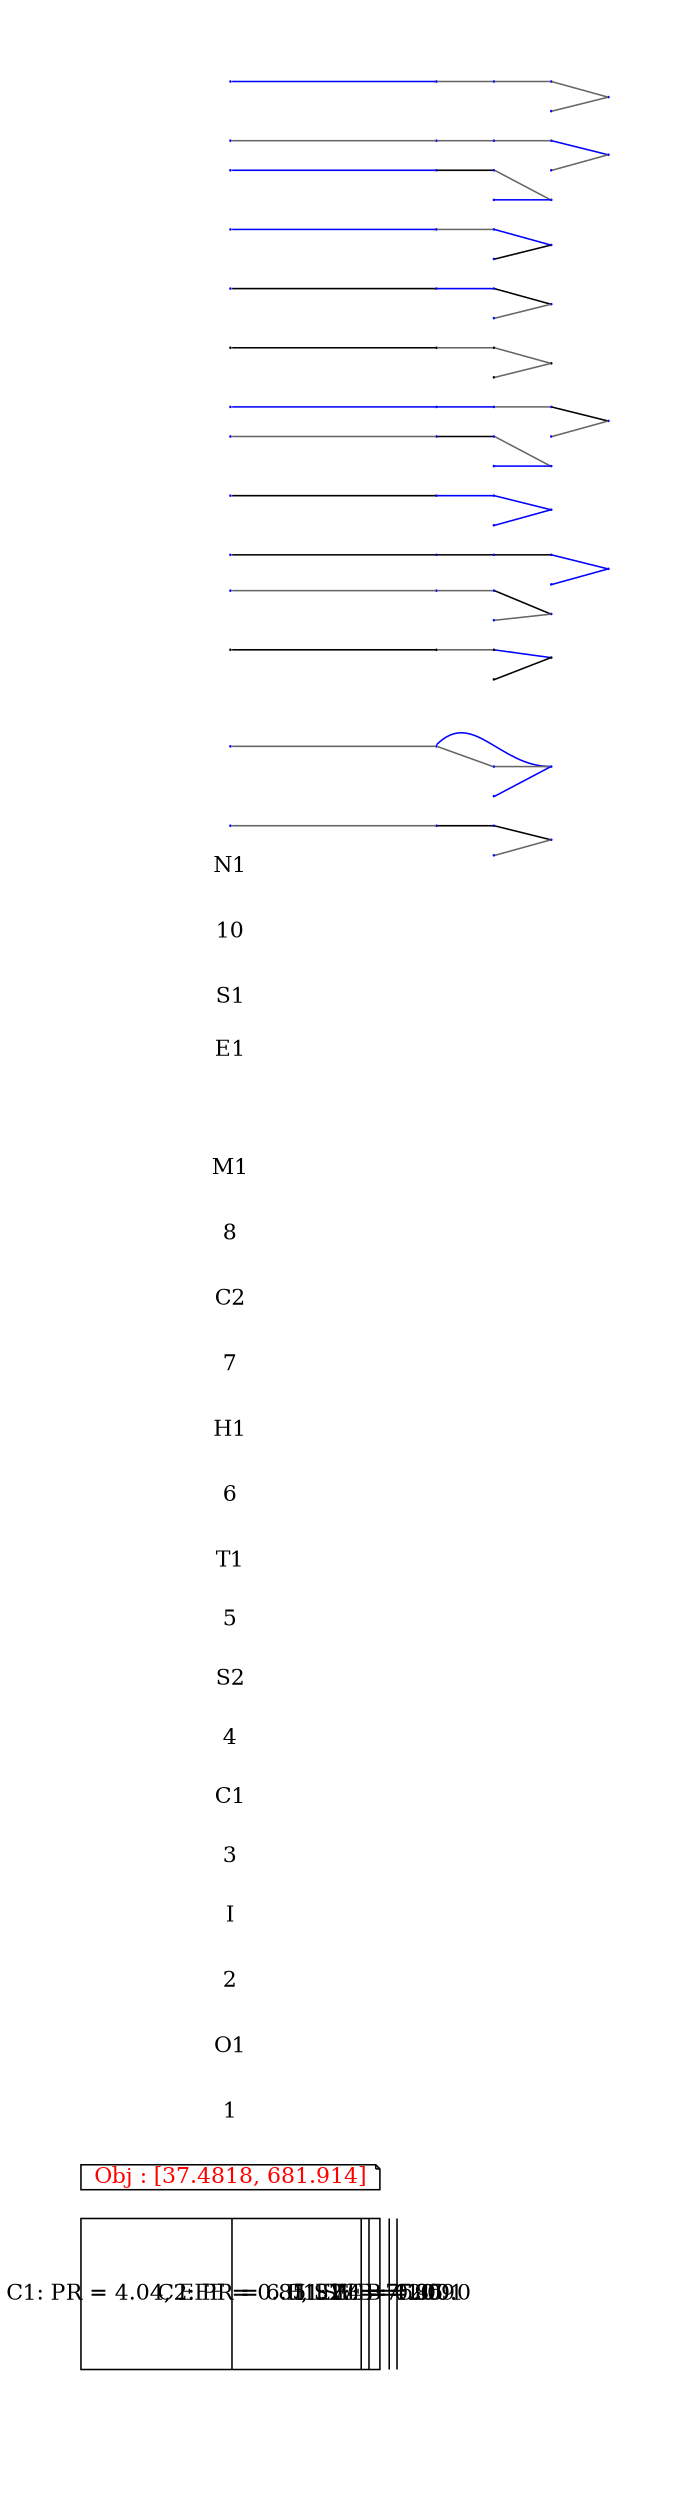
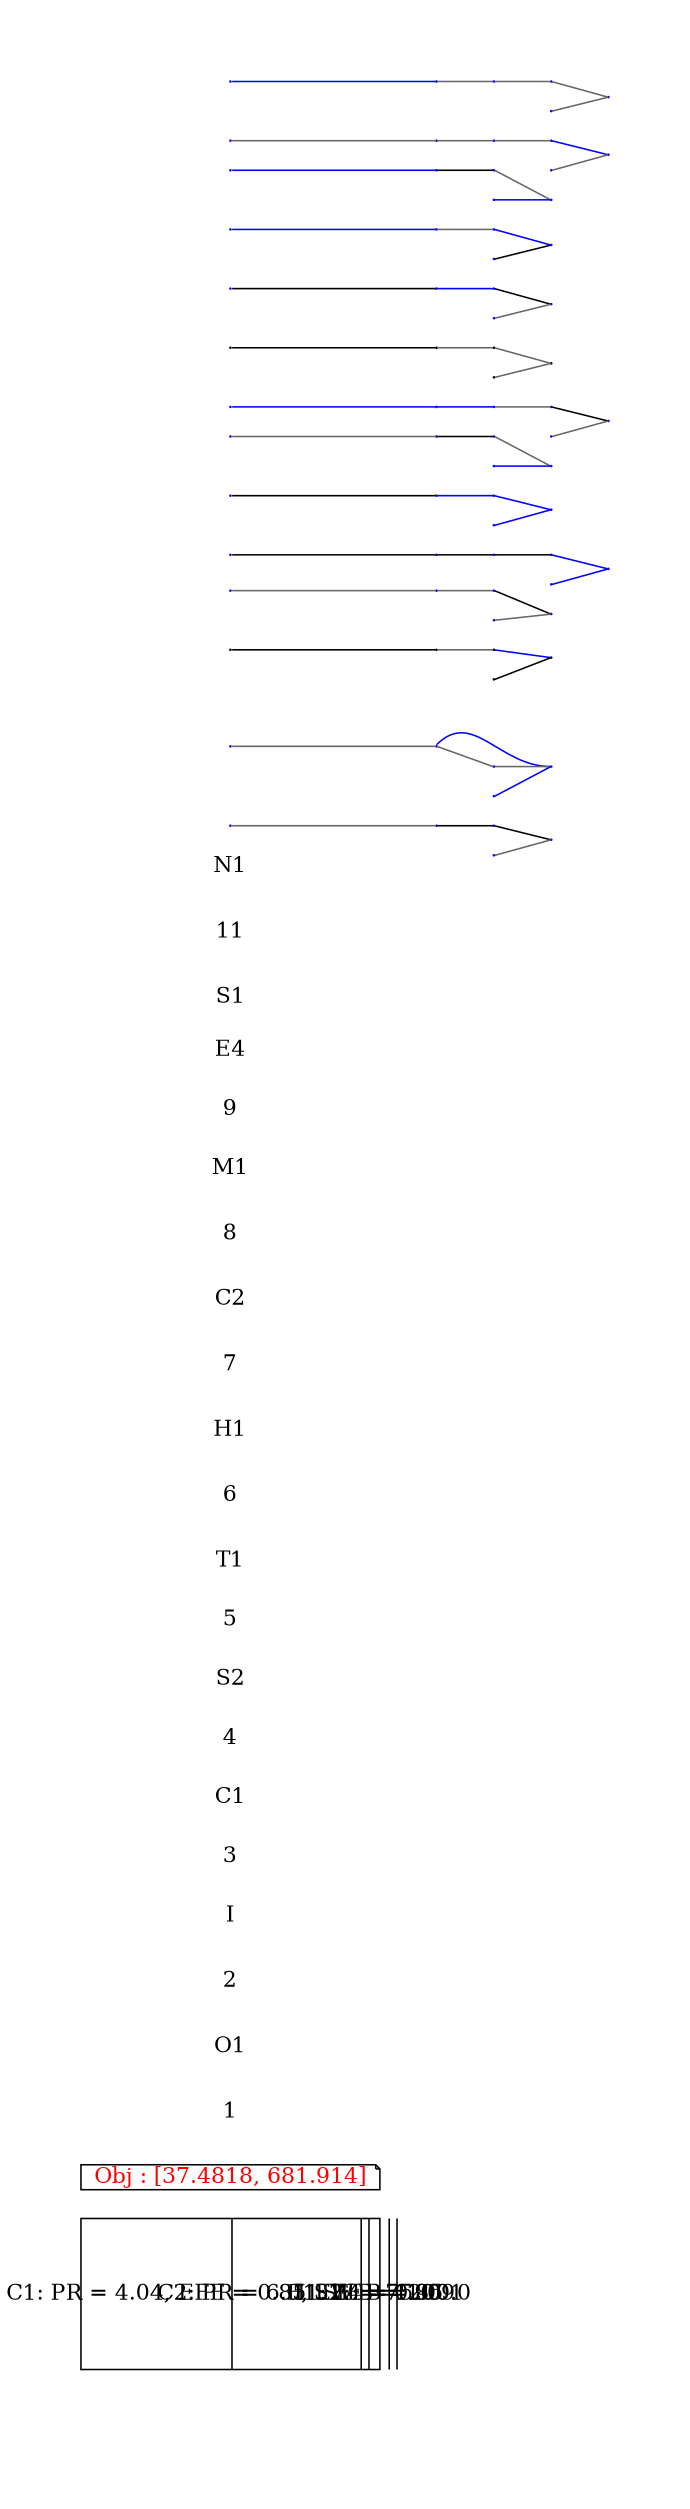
  graph {
    rankdir=LR
    node [color=blue fixedsize=true shape=point]
    edge [color=gray40]
    sizeNode1 [color=white height=0.01 width=0.01]
    sizeNode2 [color=white height=0.01 width=0.01]
    n3 [color=black height=1.3333333333333333 label="{C1:  PR = 4.04, EFF = 0.85|C2:  PR = 6.0, EFF = 0.85|I1:  W = 75.0|H1:  T4 = 1200.0|S1:  B = 9.01|S2:  B = 1.09}" shape=record width=2.6666666666666665]
    n4 [color=black fontcolor=red height=0.2222222222222222 label="Obj : [37.4818, 681.914]" shape=note width=2.6666666666666665]
    1 [color=white height=0 shape=cylinder width=0 fixedsize=""]
    n6 [color=white height=0.2222222222222222 label=O1 shape=cylinder style=filled width=0.2222222222222222]
    2 [color=white height=0 shape=cylinder width=0 fixedsize=""]
    n8 [color=white height=0.2222222222222222 label=I shape=cylinder style=filled width=0.2222222222222222]
    3 [color=white height=0 shape=note width=0 fixedsize=""]
    n10 [color=white height=0.2222222222222222 label=C1 shape=cylinder style=filled width=0.2222222222222222]
    4 [color=white height=0 shape=note width=0 fixedsize=""]
    n12 [color=white height=0.2222222222222222 label=S2 shape=note style=filled width=0.2222222222222222]
    5 [color=white height=0 shape=note width=0 fixedsize=""]
    n14 [color=white height=0.2222222222222222 label=T1 shape=cylinder style=filled width=0.2222222222222222]
    6 [color=white height=0 shape=cylinder width=0 fixedsize=""]
    n16 [color=white height=0.2222222222222222 label=H1 shape=cylinder style=filled width=0.2222222222222222]
    7 [color=white height=0 shape=cylinder width=0 fixedsize=""]
    n18 [color=white height=0.2222222222222222 label=C2 shape=note style=filled width=0.2222222222222222]
    8 [color=white height=0 shape=cylinder width=0 fixedsize=""]
    n20 [color=white height=0.2222222222222222 label=M1 shape=note style=filled width=0.2222222222222222]
-   n22 [color=white height=0.2222222222222222 label=E1 shape=cylinder style=filled width=0.2222222222222222]
+   9 [color=white height=0 shape=note width=0 fixedsize=""]
+   n22 [color=white height=0.2222222222222222 label=E4 shape=cylinder style=filled width=0.2222222222222222]
    n23 [color=white height=0.2222222222222222 label=S1 shape=note style=filled width=0.2222222222222222]
-   11 [color=white height=0 shape=cylinder width=0 label=10 fixedsize=""]
+   11 [color=white height=0 shape=cylinder width=0 fixedsize=""]
    n25 [color=white height=0.2222222222222222 label=N1 shape=cylinder style=filled width=0.2222222222222222]
    "1_e" [height=0.01 width=0.01]
    "1s_e" [height=0.01 width=0.01]
    blankNode121 [height=0.01 width=0.01]
    C1t_nw [height=0.01 width=0.01]
    C1_nw [height=0.01 width=0.01]
    C1_ne [height=0.01 width=0.01]
    C1s_ne [height=0.01 width=0.01]
    S2t_w [height=0.01 width=0.01]
    blankNode122 [height=0.01 width=0.01]
    S2_w [height=0.01 width=0.01]
    C1_e [color=black height=0.01 width=0.01]
    C1s_e [color=black height=0.01 width=0.01]
    blankNode123 [color=black height=0.01 width=0.01]
    T1t_w [color=black height=0.01 width=0.01]
    T1_w [color=black height=0.01 width=0.01]
    S2_ne [height=0.01 width=0.01]
    S2s_ne [height=0.01 width=0.01]
    blankNode124 [height=0.01 width=0.01]
    H1t_w [height=0.01 width=0.01]
    H1_w [height=0.01 width=0.01]
    S2_se [height=0.01 width=0.01]
    S2s_se [height=0.01 width=0.01]
    blankNode125 [height=0.01 width=0.01]
    blankNode126 [height=0.01 width=0.01]
    C2_nw [height=0.01 width=0.01]
    C2t_nw [height=0.01 width=0.01]
    H1_e [height=0.01 width=0.01]
    H1s_e [height=0.01 width=0.01]
    blankNode127 [height=0.01 width=0.01]
    M1t_nw [height=0.01 width=0.01]
    M1_nw [height=0.01 width=0.01]
    M1_e [height=0.01 width=0.01]
    M1s_e [height=0.01 width=0.01]
    blankNode128 [height=0.01 width=0.01]
    T1t_nw [height=0.01 width=0.01]
    T1_nw [height=0.01 width=0.01]
    T1_ne [height=0.01 width=0.01]
    T1s_ne [height=0.01 width=0.01]
    blankNode129 [height=0.01 width=0.01]
    blankNode130 [height=0.01 width=0.01]
    E1_sw [height=0.01 width=0.01]
    E1t_sw [height=0.01 width=0.01]
    T1_e [color=black height=0.01 width=0.01]
    T1s_e [color=black height=0.01 width=0.01]
    blankNode131 [color=black height=0.01 width=0.01]
    C2t_w [color=black height=0.01 width=0.01]
    C2_w [color=black height=0.01 width=0.01]
    E1_se [height=0.01 width=0.01]
    E1s_se [height=0.01 width=0.01]
    blankNode132 [height=0.01 width=0.01]
    S1t_w [height=0.01 width=0.01]
    S1_w [height=0.01 width=0.01]
    E1_ne [height=0.01 width=0.01]
    E1s_ne [height=0.01 width=0.01]
    blankNode133 [height=0.01 width=0.01]
    "2t_w" [height=0.01 width=0.01]
    "2_w" [height=0.01 width=0.01]
    S1_ne [height=0.01 width=0.01]
    S1s_ne [height=0.01 width=0.01]
    blankNode134 [height=0.01 width=0.01]
    N1t_w [height=0.01 width=0.01]
    N1_w [height=0.01 width=0.01]
    E1_nw [height=0.01 width=0.01]
    E1s_nw [height=0.01 width=0.01]
    blankNode135 [height=0.01 width=0.01]
    blankNode136 [height=0.01 width=0.01]
    S1_se [height=0.01 width=0.01]
    S1t_se [height=0.01 width=0.01]
    M1_sw [height=0.01 width=0.01]
    M1s_sw [height=0.01 width=0.01]
    blankNode137 [height=0.01 width=0.01]
    blankNode138 [height=0.01 width=0.01]
    C2_ne [height=0.01 width=0.01]
    C2t_ne [height=0.01 width=0.01]
    "1_e" -- "1s_e"
    "1s_e" -- blankNode121 [color=black]
    blankNode121 -- C1t_nw [color=black]
    C1_nw -- C1t_nw
    C1_ne -- C1s_ne
    C1s_ne -- S2t_w [color=blue headport=w tailport=ne]
    C1s_ne -- blankNode122
    blankNode122 -- S2t_w
    S2_w -- S2t_w [color=blue]
    C1_e -- C1s_e [color=black]
    C1s_e -- blankNode123
    blankNode123 -- T1t_w [color=blue]
    T1_w -- T1t_w [color=black]
    S2_ne -- S2s_ne
    S2s_ne -- blankNode124
    blankNode124 -- H1t_w [color=black]
    H1_w -- H1t_w
    S2_se -- S2s_se [color=black]
    S2s_se -- blankNode125 [color=black]
    blankNode125 -- blankNode126 [color=black]
    blankNode126 -- C2t_nw [color=blue]
    C2_nw -- C2t_nw [color=blue]
    H1_e -- H1s_e [color=black]
    H1s_e -- blankNode127 [color=blue]
    blankNode127 -- M1t_nw [color=blue]
    M1_nw -- M1t_nw [color=blue]
    M1_e -- M1s_e
    M1s_e -- blankNode128 [color=black]
    blankNode128 -- T1t_nw
    T1_nw -- T1t_nw [color=blue]
    T1_ne -- T1s_ne [color=blue]
    T1s_ne -- blankNode129 [color=blue]
    blankNode129 -- blankNode130
    blankNode130 -- E1t_sw [color=black]
    E1_sw -- E1t_sw
    T1_e -- T1s_e [color=black]
    T1s_e -- blankNode131
    blankNode131 -- C2t_w
    C2_w -- C2t_w
    E1_se -- E1s_se [color=black]
    E1s_se -- blankNode132 [color=blue]
    blankNode132 -- S1t_w [color=black]
    S1_w -- S1t_w
    E1_ne -- E1s_ne [color=blue]
    E1s_ne -- blankNode133
    blankNode133 -- "2t_w" [color=blue]
    "2_w" -- "2t_w" [color=black]
    S1_ne -- S1s_ne [color=blue]
    S1s_ne -- blankNode134 [color=black]
    blankNode134 -- N1t_w
    N1_w -- N1t_w [color=blue]
    E1_nw -- E1s_nw
    E1s_nw -- blankNode135
    blankNode135 -- blankNode136
    blankNode136 -- S1t_se [color=blue]
    S1_se -- S1t_se
    M1_sw -- M1s_sw [color=blue]
    M1s_sw -- blankNode137
    blankNode137 -- blankNode138
    blankNode138 -- C2t_ne
    C2_ne -- C2t_ne
  }
